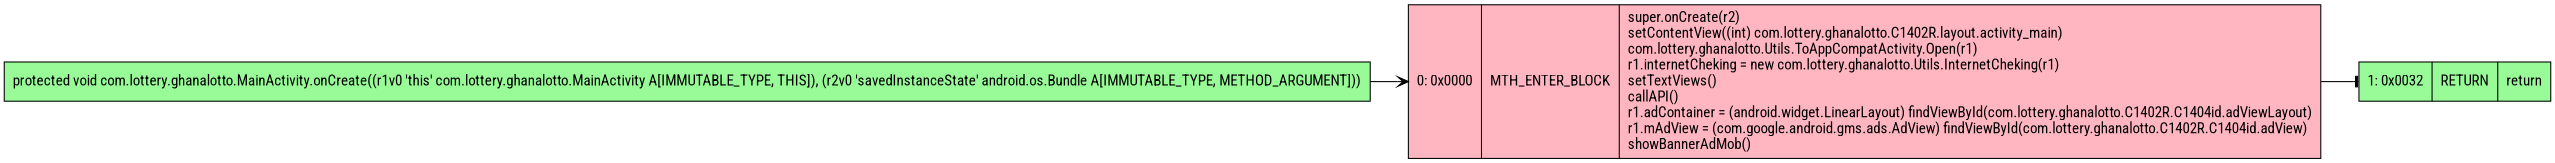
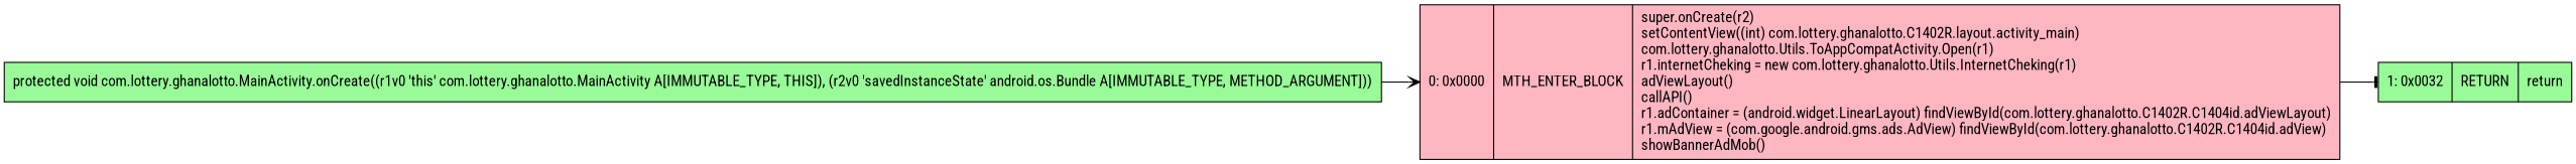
  digraph {
    rankdir=LR
    fontname="Roboto Condensed"
    node [shape=record style=filled fillcolor=palegreen fontname="Roboto Condensed"]
    edge [fontname="Roboto Condensed"]
-   n1 [label="{0\:\ 0x0000|MTH_ENTER_BLOCK\l|super.onCreate(r2)\lsetContentView((int) com.lottery.ghanalotto.C1402R.layout.activity_main)\lcom.lottery.ghanalotto.Utils.ToAppCompatActivity.Open(r1)\lr1.internetCheking = new com.lottery.ghanalotto.Utils.InternetCheking(r1)\lsetTextViews()\lcallAPI()\lr1.adContainer = (android.widget.LinearLayout) findViewById(com.lottery.ghanalotto.C1402R.C1404id.adViewLayout)\lr1.mAdView = (com.google.android.gms.ads.AdView) findViewById(com.lottery.ghanalotto.C1402R.C1404id.adView)\lshowBannerAdMob()\l}" fillcolor=lightpink]
+   n1 [label="{0\:\ 0x0000|MTH_ENTER_BLOCK\l|super.onCreate(r2)\lsetContentView((int) com.lottery.ghanalotto.C1402R.layout.activity_main)\lcom.lottery.ghanalotto.Utils.ToAppCompatActivity.Open(r1)\lr1.internetCheking = new com.lottery.ghanalotto.Utils.InternetCheking(r1)\ladViewLayout()\lcallAPI()\lr1.adContainer = (android.widget.LinearLayout) findViewById(com.lottery.ghanalotto.C1402R.C1404id.adViewLayout)\lr1.mAdView = (com.google.android.gms.ads.AdView) findViewById(com.lottery.ghanalotto.C1402R.C1404id.adView)\lshowBannerAdMob()\l}" fillcolor=lightpink]
    n2 [label="{1\:\ 0x0032|RETURN\l|return\l}"]
    n3 [label="{protected void com.lottery.ghanalotto.MainActivity.onCreate((r1v0 'this' com.lottery.ghanalotto.MainActivity A[IMMUTABLE_TYPE, THIS]), (r2v0 'savedInstanceState' android.os.Bundle A[IMMUTABLE_TYPE, METHOD_ARGUMENT])) }"]
    n1 -> n2 [arrowhead=tee]
    n3 -> n1 [arrowhead=vee]
  }
